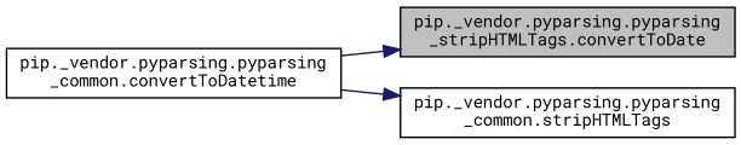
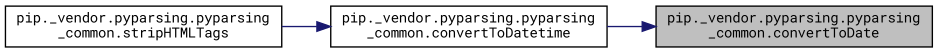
  digraph {
    fontname="Roboto Mono"
    rankdir=LR
    node [color=black fillcolor=white fontname="Roboto Mono" fontsize=10 shape=record style=filled]
    edge [color=midnightblue fontname="Roboto Mono" fontsize=10 labelfontname=Helvetica labelfontsize=10 style=solid]
-   n1 [fillcolor=grey75 fontcolor=black height=0.2 label="pip._vendor.pyparsing.pyparsing\l_stripHTMLTags.convertToDate" width=0.4]
+   n1 [fillcolor=grey75 fontcolor=black height=0.2 label="pip._vendor.pyparsing.pyparsing\l_common.convertToDate" width=0.4]
    n2 [height=0.2 label="pip._vendor.pyparsing.pyparsing\l_common.convertToDatetime" width=0.4]
    n3 [height=0.2 label="pip._vendor.pyparsing.pyparsing\l_common.stripHTMLTags" width=0.4]
    n2 -> n1
-   n2 -> n3
+   n3 -> n2
  }
